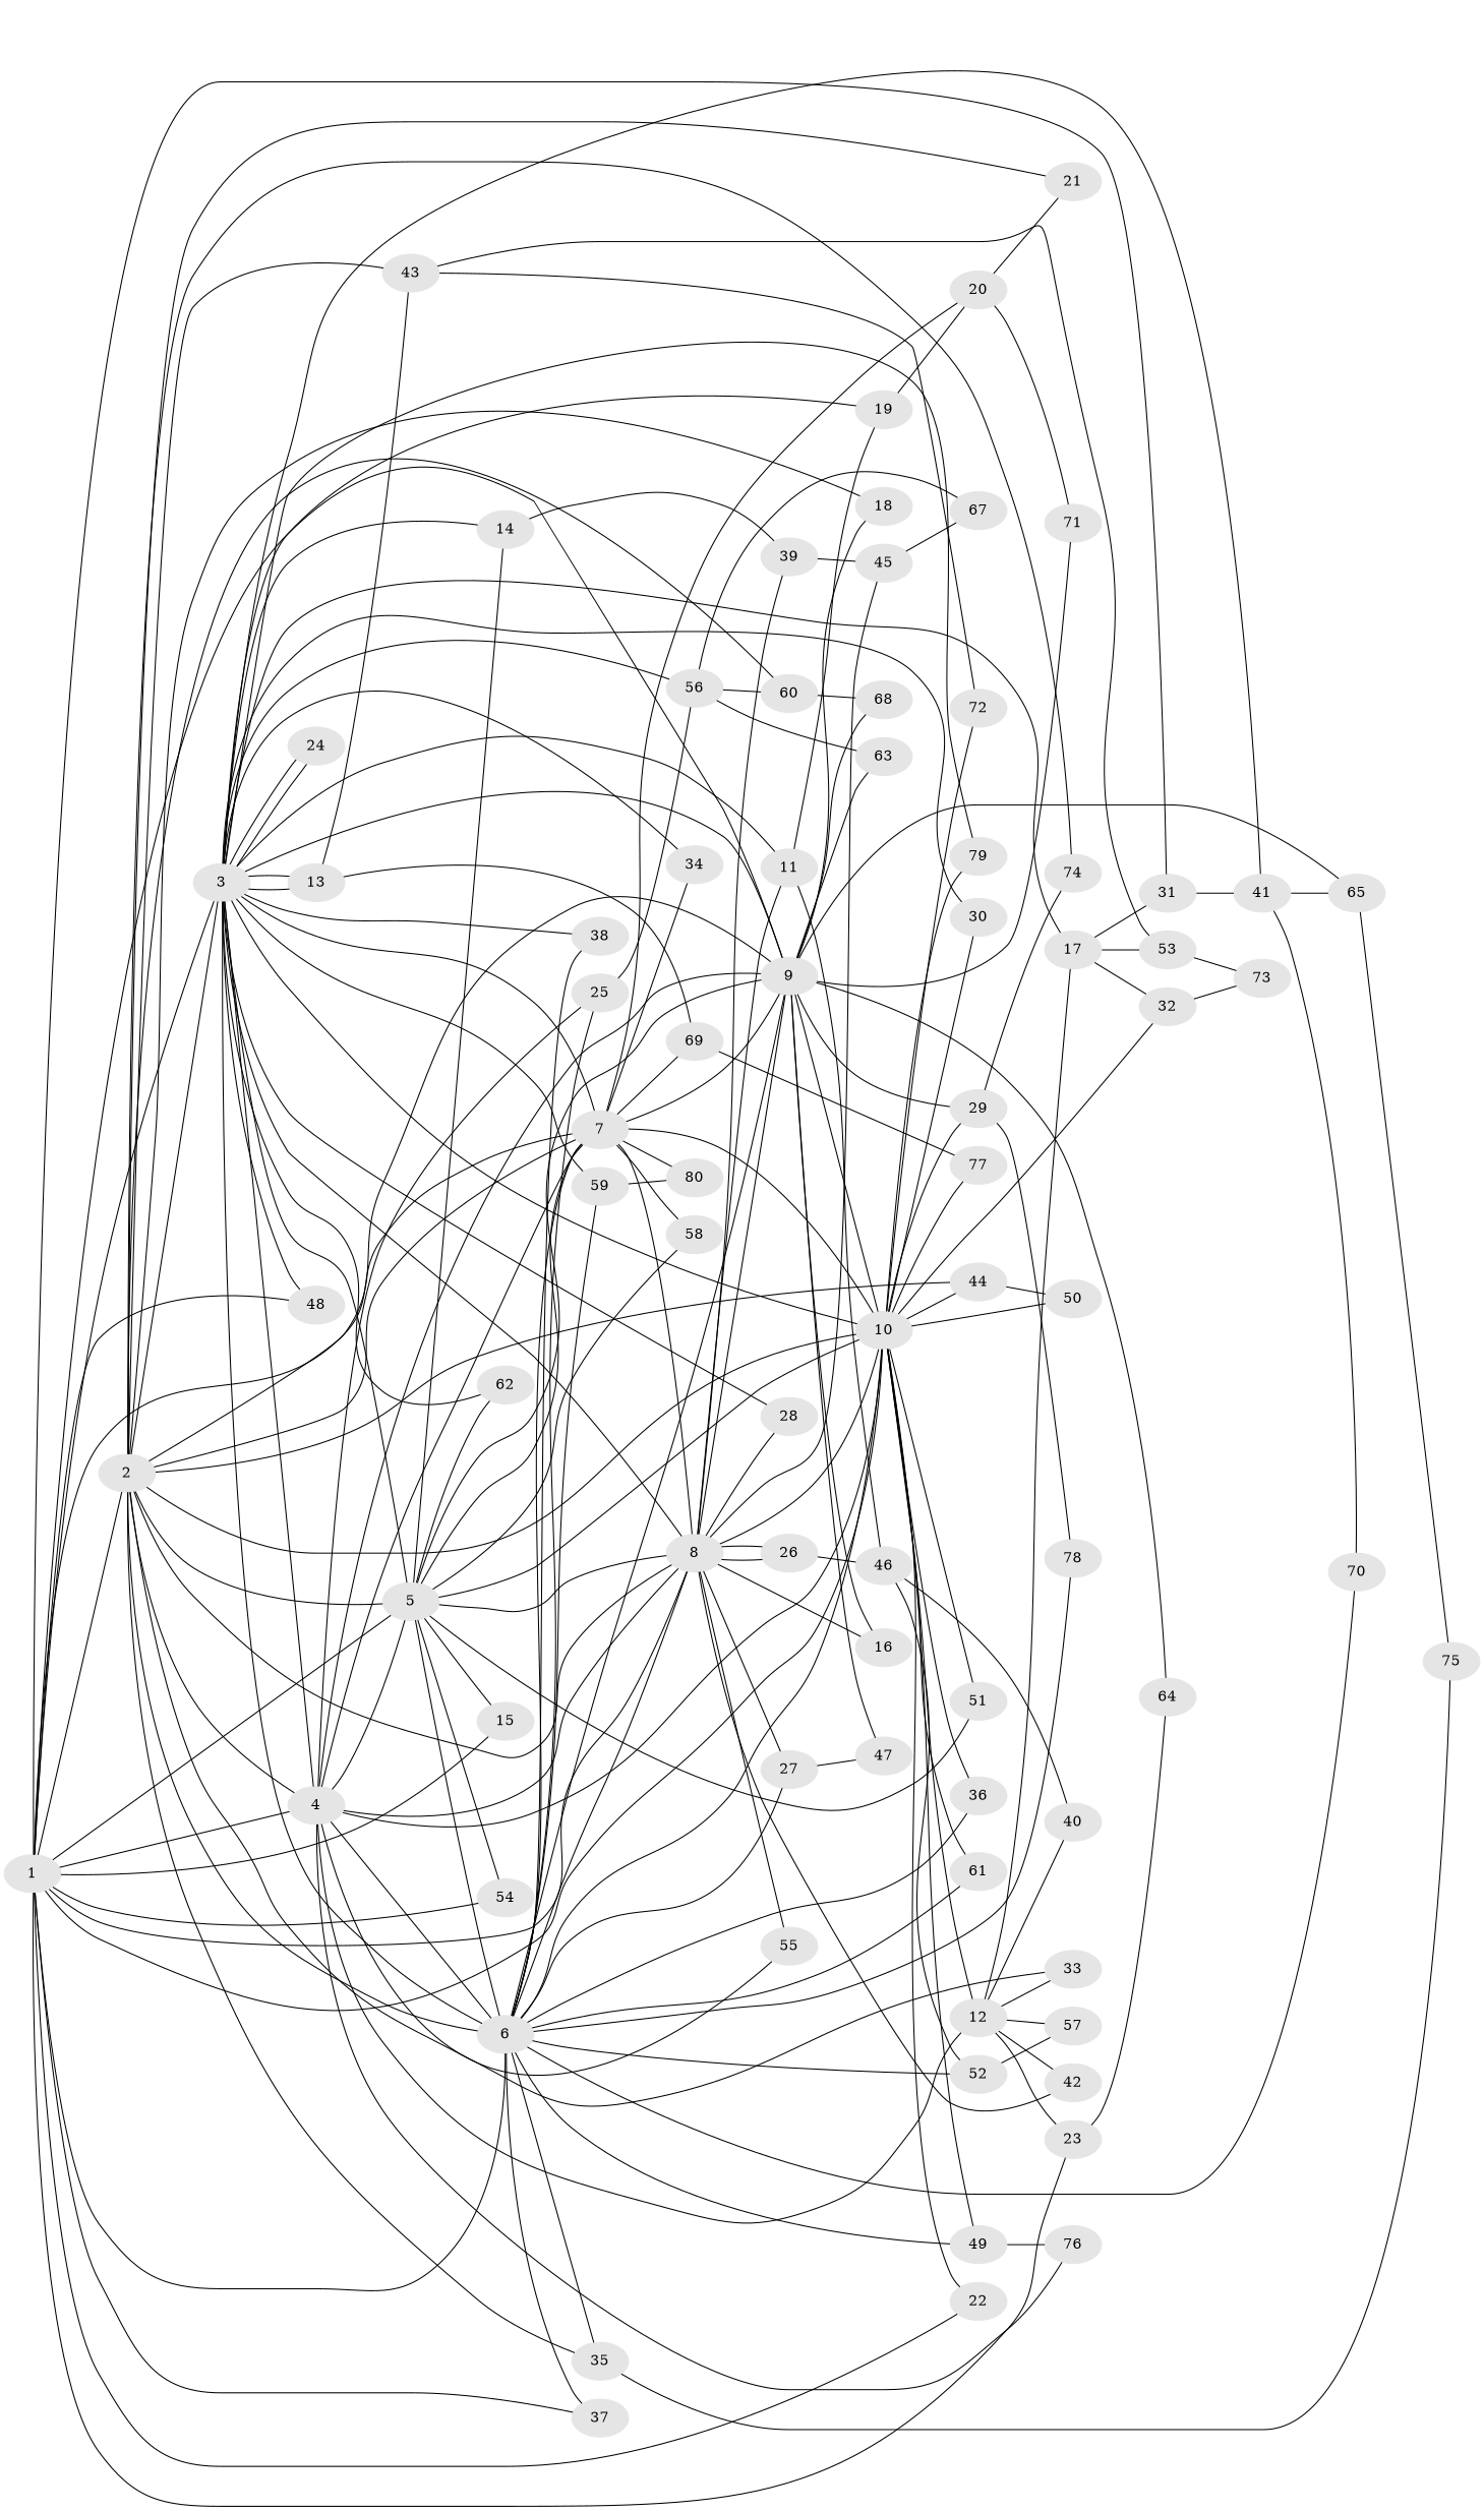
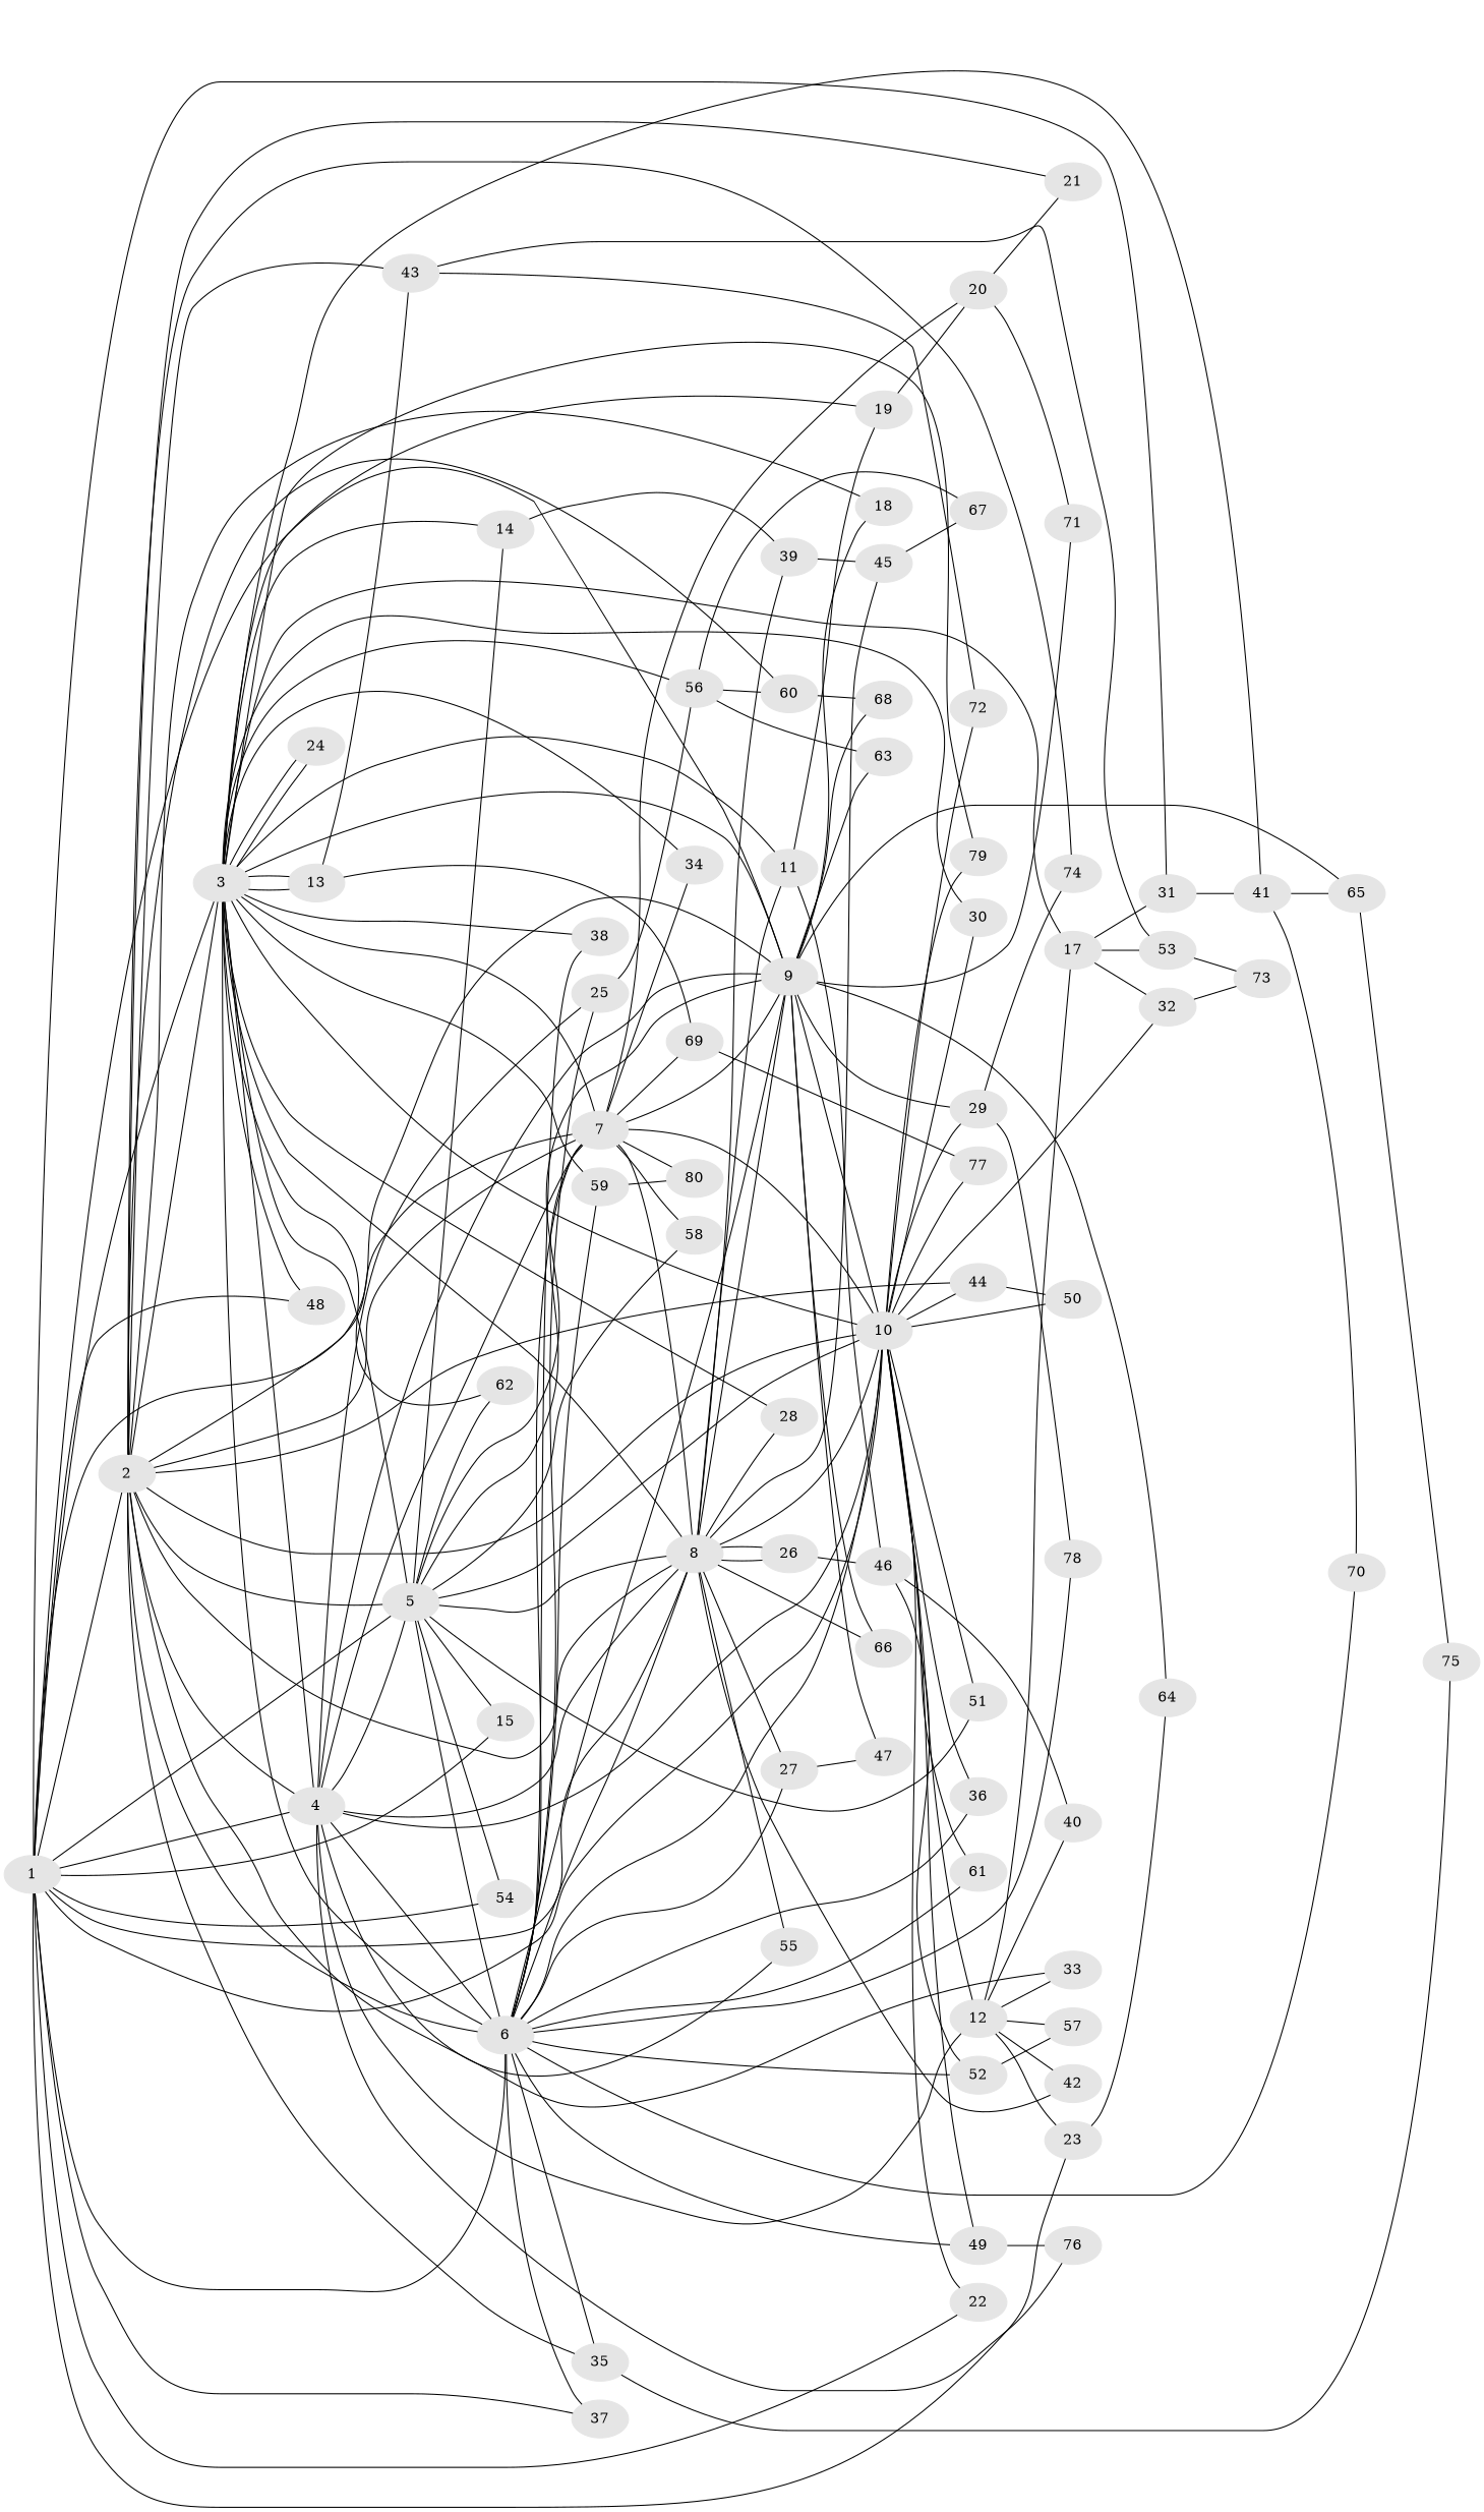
  graph {
    rankdir=LR
    node [color=gray90 style=filled]
    1
    2
    3
    4
    5
    6
    7
    8
    9
    10
    15
    22
    23
    31
    37
    48
    54
    18
    21
    33
    35
    43
    44
    60
    74
    11
    13
    14
    17
    19
    24
    28
    30
    34
    38
    41
    56
    59
    62
    79
    12
    25
    55
    76
    51
    58
    27
    36
    49
    52
    61
    70
    78
    20
    69
    80
-   16
+   16 [label=66]
    26
    39
    42
    45
    29
    47
    63
    64
    65
    68
    71
    32
    50
    72
    77
    75
    53
    46
    67
    40
    57
    73
    1 -- 2
    1 -- 3
    1 -- 4
    1 -- 5
    1 -- 6
    1 -- 7
    1 -- 8
    1 -- 9
    1 -- 10
    1 -- 15
    1 -- 22
    1 -- 23
    1 -- 31
    1 -- 37
    1 -- 48
    1 -- 54
    2 -- 3
    2 -- 4
    2 -- 5
    2 -- 6
    2 -- 7
    2 -- 8
    2 -- 9
    2 -- 10
    2 -- 18
    2 -- 21
    2 -- 33
    2 -- 35
    2 -- 43
    2 -- 44
    2 -- 60
    2 -- 74
    3 -- 4
    3 -- 5
    3 -- 6
    3 -- 7
    3 -- 8
    3 -- 9
    3 -- 10
    3 -- 48
    3 -- 11
    3 -- 13
    3 -- 13
    3 -- 14
    3 -- 17
    3 -- 19
    3 -- 24
    3 -- 24
    3 -- 28
    3 -- 30
    3 -- 34
    3 -- 38
    3 -- 41
    3 -- 56
    3 -- 59
    3 -- 62
    3 -- 79
    4 -- 5
    4 -- 6
    4 -- 7
    4 -- 8
    4 -- 9
    4 -- 10
    4 -- 12
    4 -- 25
    4 -- 55
    4 -- 76
    5 -- 6
    5 -- 7
    5 -- 8
    5 -- 9
    5 -- 10
    5 -- 15
    5 -- 54
    5 -- 14
    5 -- 62
    5 -- 51
    5 -- 58
    6 -- 7
    6 -- 8
    6 -- 9
    6 -- 10
    6 -- 37
    6 -- 35
    6 -- 38
    6 -- 59
    6 -- 25
    6 -- 27
    6 -- 36
    6 -- 49
    6 -- 52
    6 -- 61
    6 -- 70
    6 -- 78
    7 -- 8
    7 -- 9
    7 -- 10
    7 -- 34
    7 -- 58
    7 -- 20
    7 -- 69
    7 -- 80
    8 -- 9
    8 -- 10
    8 -- 11
    8 -- 28
    8 -- 55
    8 -- 27
    8 -- 16
    8 -- 26
    8 -- 26
    8 -- 39
    8 -- 42
    8 -- 45
    9 -- 10
    9 -- 18
    9 -- 16
    9 -- 29
    9 -- 47
    9 -- 63
    9 -- 64
    9 -- 65
    9 -- 68
    9 -- 71
    10 -- 22
    10 -- 44
    10 -- 30
    10 -- 79
    10 -- 12
    10 -- 51
    10 -- 36
    10 -- 49
    10 -- 61
    10 -- 29
    10 -- 32
    10 -- 50
    10 -- 72
    10 -- 77
    23 -- 64
    31 -- 41
    35 -- 75
    43 -- 72
    43 -- 53
    44 -- 50
    60 -- 68
    11 -- 19
    11 -- 46
    13 -- 43
    13 -- 69
    14 -- 39
    17 -- 31
    17 -- 32
    17 -- 53
    19 -- 20
    41 -- 70
    41 -- 65
    56 -- 60
    56 -- 63
    56 -- 67
    59 -- 80
    12 -- 23
    12 -- 33
    12 -- 17
    12 -- 42
    12 -- 40
    12 -- 57
    25 -- 56
    27 -- 47
    49 -- 76
    52 -- 57
    20 -- 21
    20 -- 71
    69 -- 77
    26 -- 46
    39 -- 45
    45 -- 67
    29 -- 74
    29 -- 78
    65 -- 75
    32 -- 73
    53 -- 73
    46 -- 52
    46 -- 40
  }
